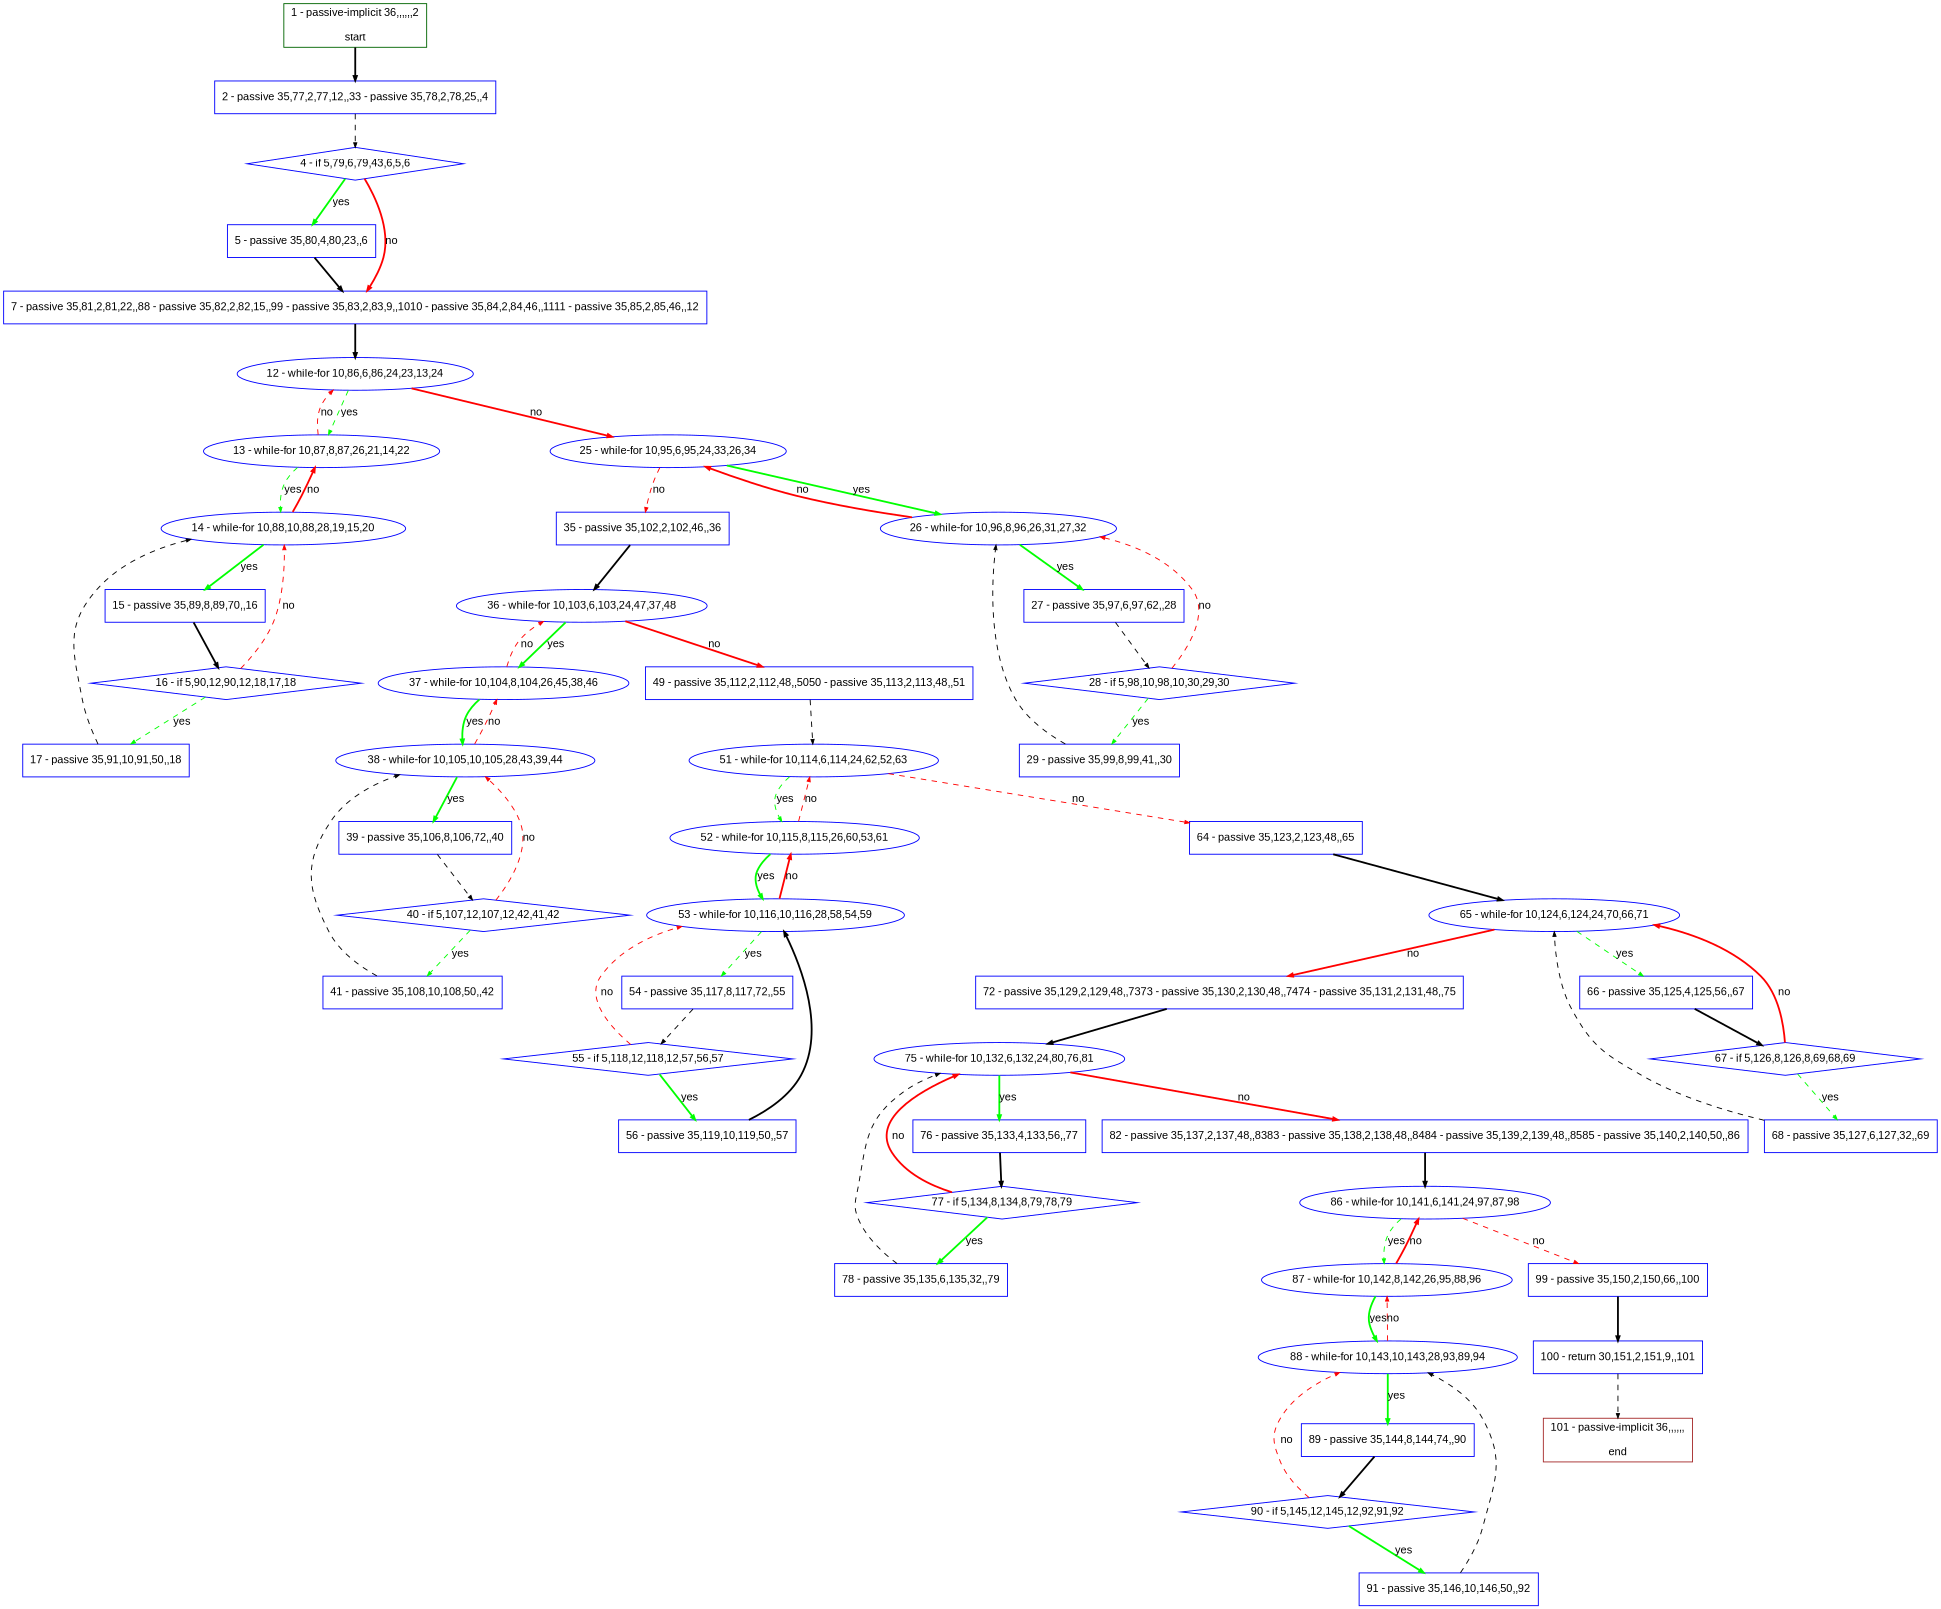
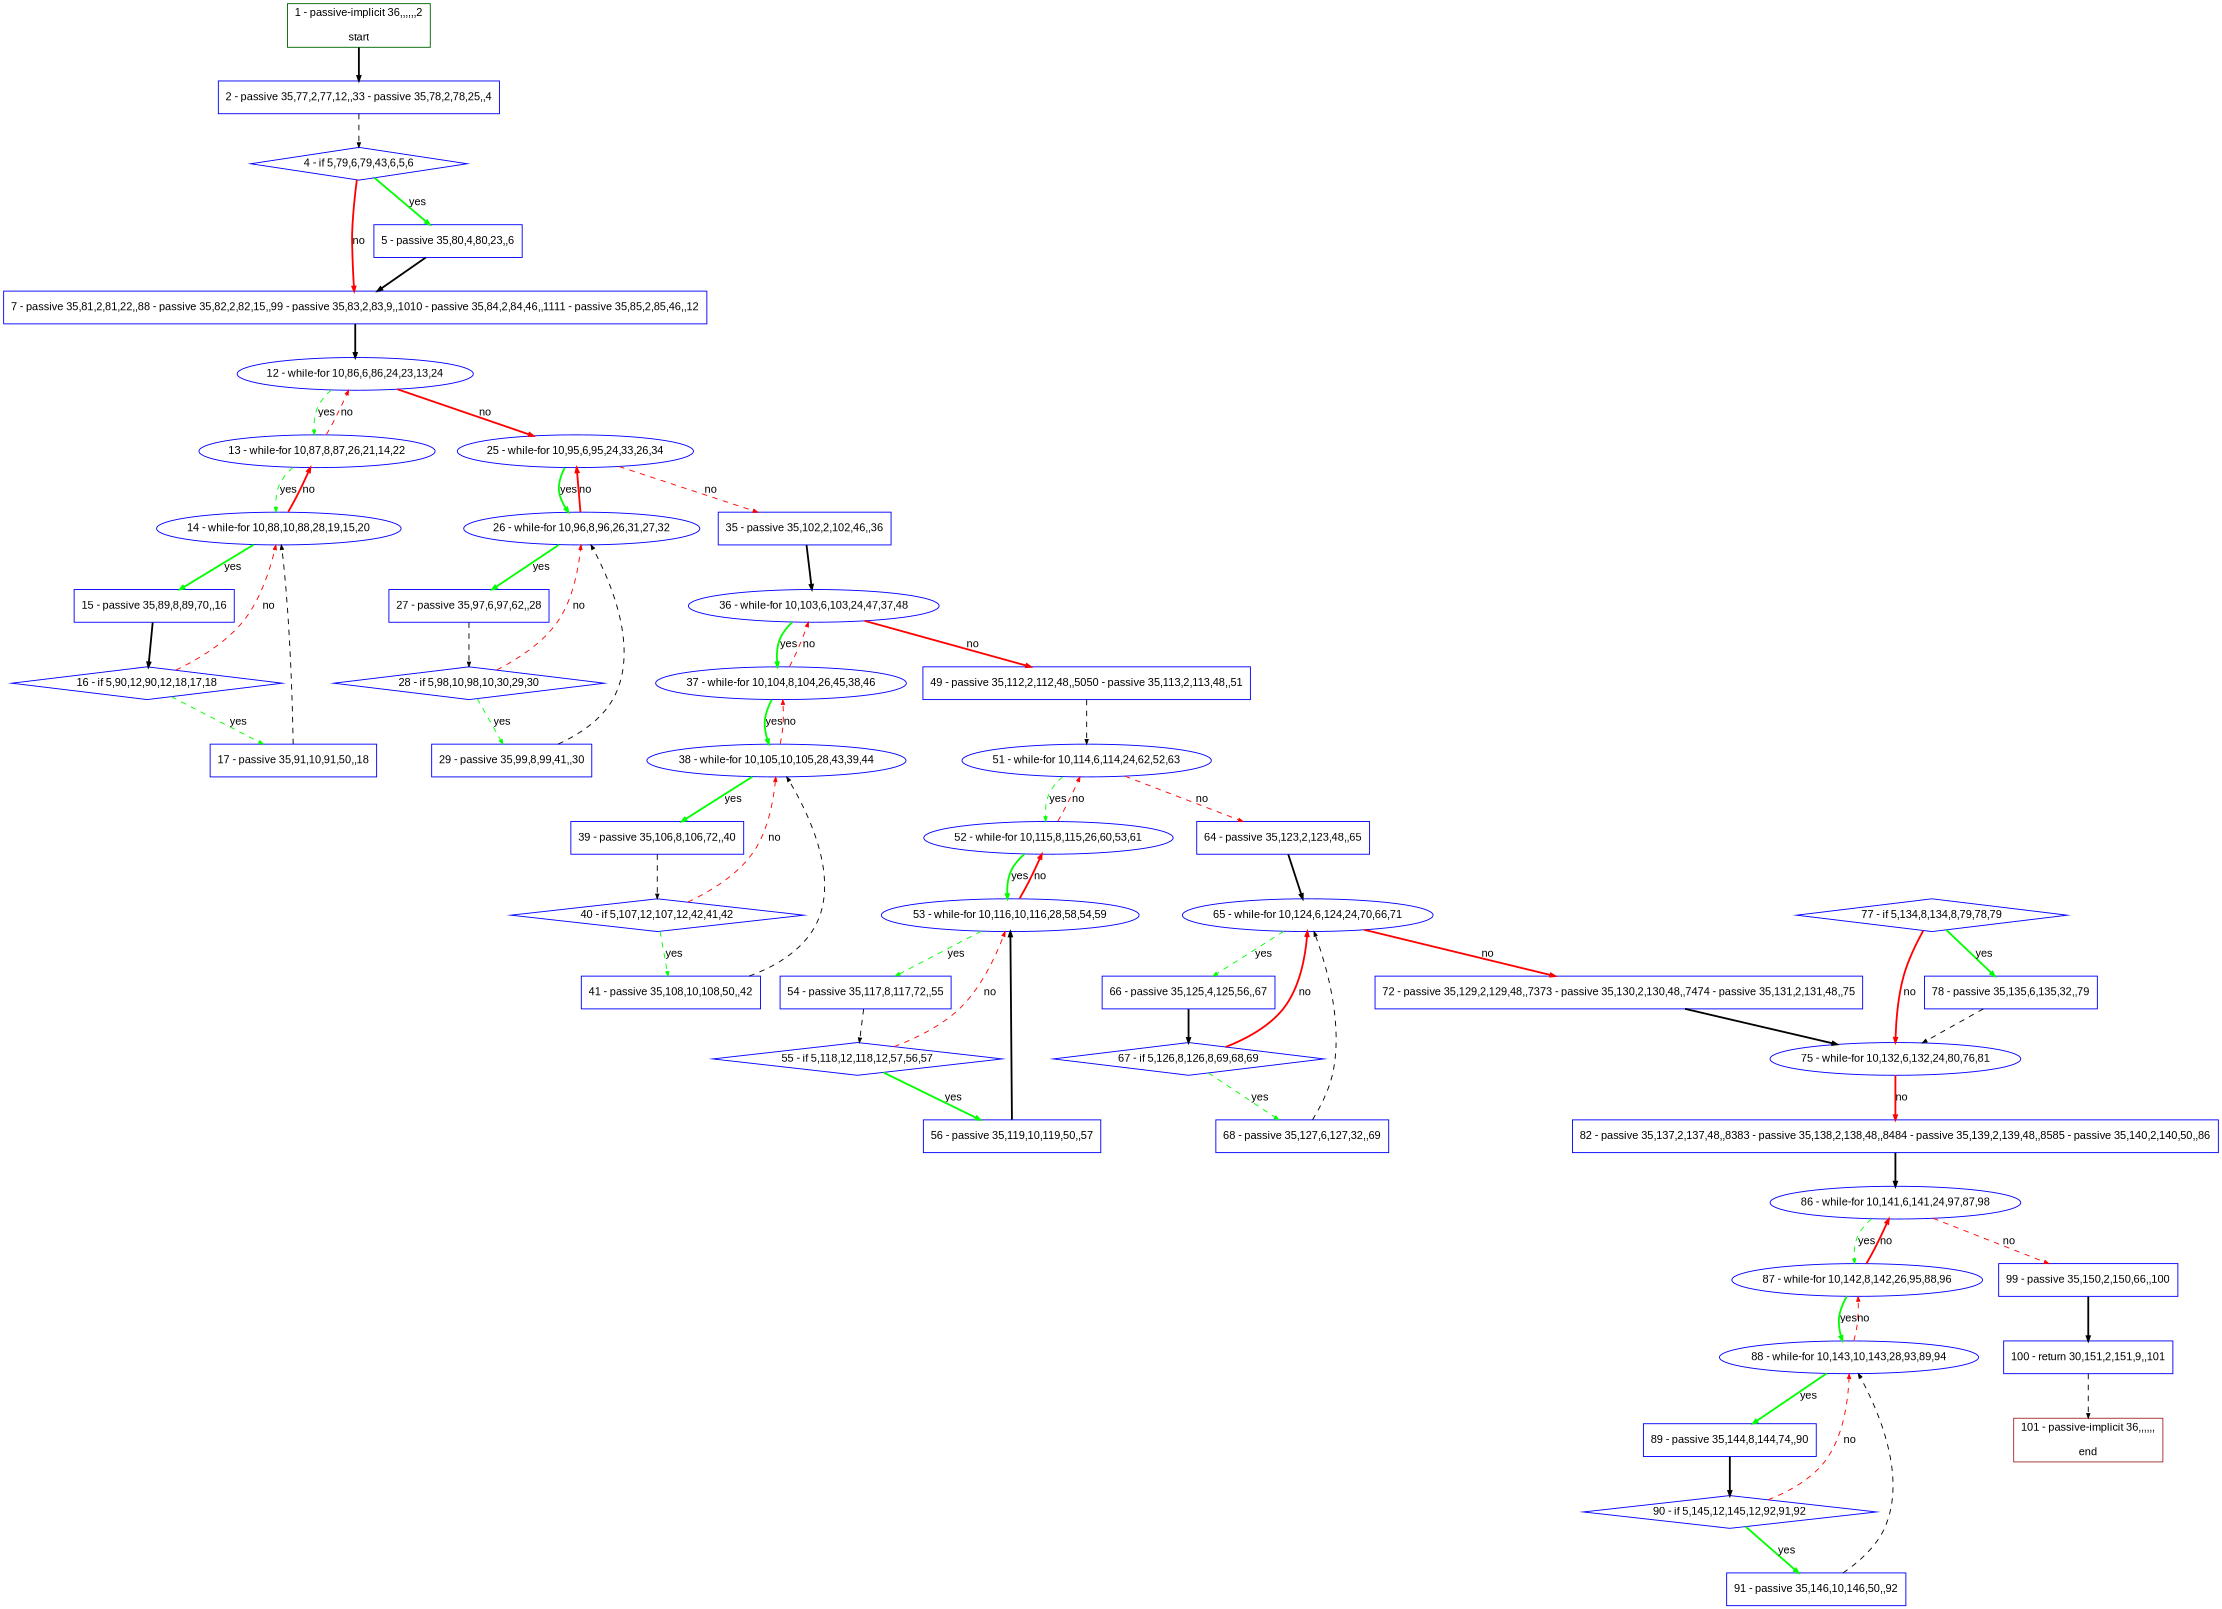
  digraph {
    bgcolor=white
    compound=true
    fillcolor="#FFFFCC"
    fontname=Arial
    fontsize=12
    pack=true
    packmode=clust
    style="rounded,filled"
    node [color="#0000ff" compound=true fillcolor="#ffffff" fixedsize=false fontname=Arial fontsize=12 node_initialized=no shape=box style=filled]
    edge [arrowhead=normal arrowsize=0.5 arrowtail=none color="#000000" compound=true dir=forward fontcolor=black fontname=Arial fontsize=12 style=bold]
    n1 [label="2 - passive 35,77,2,77,12,,33 - passive 35,78,2,78,25,,4"]
    n2 [label="4 - if 5,79,6,79,43,6,5,6" shape=diamond]
    n3 [label="5 - passive 35,80,4,80,23,,6"]
    n4 [label="7 - passive 35,81,2,81,22,,88 - passive 35,82,2,82,15,,99 - passive 35,83,2,83,9,,1010 - passive 35,84,2,84,46,,1111 - passive 35,85,2,85,46,,12"]
    n5 [color="#006400" label="1 - passive-implicit 36,,,,,,2\n\nstart"]
    n6 [label="12 - while-for 10,86,6,86,24,23,13,24" shape=oval]
    n7 [label="13 - while-for 10,87,8,87,26,21,14,22" shape=oval]
    n8 [label="25 - while-for 10,95,6,95,24,33,26,34" shape=oval]
    n9 [label="14 - while-for 10,88,10,88,28,19,15,20" shape=oval]
    n10 [label="26 - while-for 10,96,8,96,26,31,27,32" shape=oval]
    n11 [label="35 - passive 35,102,2,102,46,,36"]
    n12 [label="15 - passive 35,89,8,89,70,,16"]
    n13 [label="27 - passive 35,97,6,97,62,,28"]
    n14 [label="36 - while-for 10,103,6,103,24,47,37,48" shape=oval]
    n15 [label="16 - if 5,90,12,90,12,18,17,18" shape=diamond]
    n16 [label="17 - passive 35,91,10,91,50,,18"]
    n17 [label="28 - if 5,98,10,98,10,30,29,30" shape=diamond]
    n18 [label="37 - while-for 10,104,8,104,26,45,38,46" shape=oval]
    n19 [label="49 - passive 35,112,2,112,48,,5050 - passive 35,113,2,113,48,,51"]
    n20 [label="29 - passive 35,99,8,99,41,,30"]
    n21 [label="38 - while-for 10,105,10,105,28,43,39,44" shape=oval]
    n22 [label="51 - while-for 10,114,6,114,24,62,52,63" shape=oval]
    n23 [label="39 - passive 35,106,8,106,72,,40"]
    n24 [label="52 - while-for 10,115,8,115,26,60,53,61" shape=oval]
    n25 [label="64 - passive 35,123,2,123,48,,65"]
    n26 [label="40 - if 5,107,12,107,12,42,41,42" shape=diamond]
    n27 [label="41 - passive 35,108,10,108,50,,42"]
    n28 [label="53 - while-for 10,116,10,116,28,58,54,59" shape=oval]
    n29 [label="65 - while-for 10,124,6,124,24,70,66,71" shape=oval]
    n30 [label="54 - passive 35,117,8,117,72,,55"]
    n31 [label="66 - passive 35,125,4,125,56,,67"]
    n32 [label="72 - passive 35,129,2,129,48,,7373 - passive 35,130,2,130,48,,7474 - passive 35,131,2,131,48,,75"]
    n33 [label="55 - if 5,118,12,118,12,57,56,57" shape=diamond]
    n34 [label="56 - passive 35,119,10,119,50,,57"]
    n35 [label="67 - if 5,126,8,126,8,69,68,69" shape=diamond]
    n36 [label="75 - while-for 10,132,6,132,24,80,76,81" shape=oval]
    n37 [label="68 - passive 35,127,6,127,32,,69"]
-   n38 [label="76 - passive 35,133,4,133,56,,77"]
    n39 [label="82 - passive 35,137,2,137,48,,8383 - passive 35,138,2,138,48,,8484 - passive 35,139,2,139,48,,8585 - passive 35,140,2,140,50,,86"]
    n40 [label="77 - if 5,134,8,134,8,79,78,79" shape=diamond]
    n41 [label="86 - while-for 10,141,6,141,24,97,87,98" shape=oval]
    n42 [label="78 - passive 35,135,6,135,32,,79"]
    n43 [label="87 - while-for 10,142,8,142,26,95,88,96" shape=oval]
    n44 [label="99 - passive 35,150,2,150,66,,100"]
    n45 [label="88 - while-for 10,143,10,143,28,93,89,94" shape=oval]
    n46 [label="100 - return 30,151,2,151,9,,101"]
    n47 [label="89 - passive 35,144,8,144,74,,90"]
    n48 [color="#a52a2a" label="101 - passive-implicit 36,,,,,,\n\nend"]
    n49 [label="90 - if 5,145,12,145,12,92,91,92" shape=diamond]
    n50 [label="91 - passive 35,146,10,146,50,,92"]
    n1 -> n2 [style=dashed]
    n2 -> n3 [color="#00ff00" label=yes]
    n2 -> n4 [color="#ff0000" label=no]
    n3 -> n4
    n4 -> n6
    n5 -> n1
    n6 -> n7 [color="#00ff00" label=yes style=dashed]
    n6 -> n8 [color="#ff0000" label=no]
    n7 -> n6 [color="#ff0000" label=no style=dashed]
    n7 -> n9 [color="#00ff00" label=yes style=dashed]
    n8 -> n10 [color="#00ff00" label=yes]
    n8 -> n11 [color="#ff0000" label=no style=dashed]
    n9 -> n7 [color="#ff0000" label=no]
    n9 -> n12 [color="#00ff00" label=yes]
    n10 -> n8 [color="#ff0000" label=no]
    n10 -> n13 [color="#00ff00" label=yes]
    n11 -> n14
    n12 -> n15
    n13 -> n17 [style=dashed]
    n14 -> n18 [color="#00ff00" label=yes]
    n14 -> n19 [color="#ff0000" label=no]
    n15 -> n9 [color="#ff0000" label=no style=dashed]
    n15 -> n16 [color="#00ff00" label=yes style=dashed]
    n16 -> n9 [style=dashed]
    n17 -> n10 [color="#ff0000" label=no style=dashed]
    n17 -> n20 [color="#00ff00" label=yes style=dashed]
    n18 -> n14 [color="#ff0000" label=no style=dashed]
    n18 -> n21 [color="#00ff00" label=yes]
    n19 -> n22 [style=dashed]
    n20 -> n10 [style=dashed]
    n21 -> n18 [color="#ff0000" label=no style=dashed]
    n21 -> n23 [color="#00ff00" label=yes]
    n22 -> n24 [color="#00ff00" label=yes style=dashed]
    n22 -> n25 [color="#ff0000" label=no style=dashed]
    n23 -> n26 [style=dashed]
    n24 -> n22 [color="#ff0000" label=no style=dashed]
    n24 -> n28 [color="#00ff00" label=yes]
    n25 -> n29
    n26 -> n21 [color="#ff0000" label=no style=dashed]
    n26 -> n27 [color="#00ff00" label=yes style=dashed]
    n27 -> n21 [style=dashed]
    n28 -> n24 [color="#ff0000" label=no]
    n28 -> n30 [color="#00ff00" label=yes style=dashed]
    n29 -> n31 [color="#00ff00" label=yes style=dashed]
    n29 -> n32 [color="#ff0000" label=no]
    n30 -> n33 [style=dashed]
    n31 -> n35
    n32 -> n36
    n33 -> n28 [color="#ff0000" label=no style=dashed]
    n33 -> n34 [color="#00ff00" label=yes]
    n34 -> n28
    n35 -> n29 [color="#ff0000" label=no]
    n35 -> n37 [color="#00ff00" label=yes style=dashed]
-   n36 -> n38 [color="#00ff00" label=yes]
    n36 -> n39 [color="#ff0000" label=no]
    n37 -> n29 [style=dashed]
-   n38 -> n40
    n39 -> n41
    n40 -> n36 [color="#ff0000" label=no]
    n40 -> n42 [color="#00ff00" label=yes]
    n41 -> n43 [color="#00ff00" label=yes style=dashed]
    n41 -> n44 [color="#ff0000" label=no style=dashed]
    n42 -> n36 [style=dashed]
    n43 -> n41 [color="#ff0000" label=no]
    n43 -> n45 [color="#00ff00" label=yes]
    n44 -> n46
    n45 -> n43 [color="#ff0000" label=no style=dashed]
    n45 -> n47 [color="#00ff00" label=yes]
    n46 -> n48 [style=dashed]
    n47 -> n49
    n49 -> n45 [color="#ff0000" label=no style=dashed]
    n49 -> n50 [color="#00ff00" label=yes]
    n50 -> n45 [style=dashed]
  }
